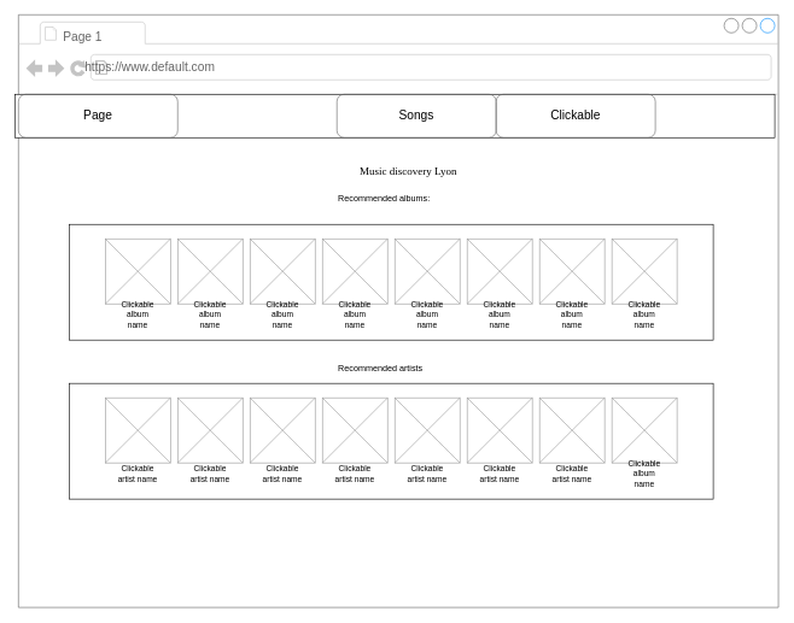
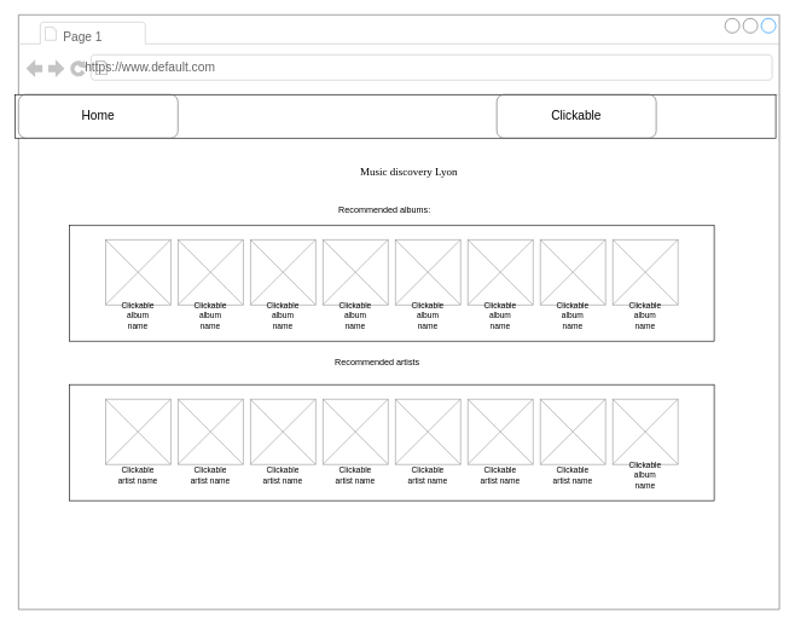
  <mxCell id="0" />
  <mxCell id="1" parent="0" />
  <mxCell id="2" value="" style="strokeWidth=1;shadow=0;dashed=0;align=center;html=1;shape=mxgraph.mockup.containers.browserWindow;rSize=0;strokeColor=#666666;mainText=,;recursiveResize=0;rounded=0;labelBackgroundColor=none;fontFamily=Verdana;fontSize=12" parent="1" vertex="1"><mxGeometry x="25" y="20" width="1050" height="820" as="geometry" /></mxCell>
  <mxCell id="3" value="" style="rounded=0;whiteSpace=wrap;html=1;" vertex="1" parent="2"><mxGeometry x="70" y="290" width="890" height="160" as="geometry" /></mxCell>
  <mxCell id="4" value="Page 1" style="strokeWidth=1;shadow=0;dashed=0;align=center;html=1;shape=mxgraph.mockup.containers.anchor;fontSize=17;fontColor=#666666;align=left;" parent="2" vertex="1"><mxGeometry x="60" y="12" width="135" height="40" as="geometry" /></mxCell>
  <mxCell id="5" value="https://www.default.com" style="strokeWidth=1;shadow=0;dashed=0;align=center;html=1;shape=mxgraph.mockup.containers.anchor;rSize=0;fontSize=17;fontColor=#666666;align=left;" parent="2" vertex="1"><mxGeometry x="90" y="60" width="250" height="26" as="geometry" /></mxCell>
  <mxCell id="6" value="Music discovery Lyon" style="text;html=1;points=[];align=left;verticalAlign=top;spacingTop=-4;fontSize=15;fontFamily=Verdana" parent="2" vertex="1"><mxGeometry x="470" y="205" width="170" height="30" as="geometry" /></mxCell>
- <mxCell id="7" value="Recommended albums:" style="text;spacingTop=-5;whiteSpace=wrap;html=1;align=left;fontSize=12;fontFamily=Helvetica;fillColor=none;strokeColor=none;rounded=0;shadow=1;labelBackgroundColor=none;" parent="2" vertex="1"><mxGeometry x="440" y="245" width="150" height="25" as="geometry" /></mxCell>
+ <mxCell id="7" value="Recommended albums:" style="text;spacingTop=-5;whiteSpace=wrap;html=1;align=left;fontSize=12;fontFamily=Helvetica;fillColor=none;strokeColor=none;rounded=0;shadow=1;labelBackgroundColor=none;" parent="2" vertex="1"><mxGeometry x="440" y="260" width="150" height="25" as="geometry" /></mxCell>
  <mxCell id="8" value="" style="rounded=0;whiteSpace=wrap;html=1;" parent="2" vertex="1"><mxGeometry x="-5" y="110" width="1050" height="60" as="geometry" /></mxCell>
- <mxCell id="9" value="&lt;div&gt;Page&lt;/div&gt;" style="strokeWidth=1;shadow=0;dashed=0;align=center;html=1;shape=mxgraph.mockup.buttons.button;strokeColor=#666666;mainText=;buttonStyle=round;fontSize=17;fontStyle=0;fillColor=none;whiteSpace=wrap;rounded=0;labelBackgroundColor=none;" parent="2" vertex="1"><mxGeometry y="110" width="220" height="60" as="geometry" /></mxCell>
- <mxCell id="10" value="Songs" style="strokeWidth=1;shadow=0;dashed=0;align=center;html=1;shape=mxgraph.mockup.buttons.button;strokeColor=#666666;mainText=;buttonStyle=round;fontSize=17;fontStyle=0;fillColor=none;whiteSpace=wrap;rounded=0;labelBackgroundColor=none;" parent="2" vertex="1"><mxGeometry x="440" y="110" width="220" height="60" as="geometry" /></mxCell>
+ <mxCell id="9" value="&lt;div&gt;Home&lt;/div&gt;" style="strokeWidth=1;shadow=0;dashed=0;align=center;html=1;shape=mxgraph.mockup.buttons.button;strokeColor=#666666;mainText=;buttonStyle=round;fontSize=17;fontStyle=0;fillColor=none;whiteSpace=wrap;rounded=0;labelBackgroundColor=none;" parent="2" vertex="1"><mxGeometry y="110" width="220" height="60" as="geometry" /></mxCell>
  <mxCell id="11" value="Clickable" style="strokeWidth=1;shadow=0;dashed=0;align=center;html=1;shape=mxgraph.mockup.buttons.button;strokeColor=#666666;mainText=;buttonStyle=round;fontSize=17;fontStyle=0;fillColor=none;whiteSpace=wrap;rounded=0;labelBackgroundColor=none;" parent="2" vertex="1"><mxGeometry x="660" y="110" width="220" height="60" as="geometry" /></mxCell>
  <mxCell id="12" value="" style="verticalLabelPosition=bottom;shadow=0;dashed=0;align=center;html=1;verticalAlign=top;strokeWidth=1;shape=mxgraph.mockup.graphics.simpleIcon;strokeColor=#999999;" parent="2" vertex="1"><mxGeometry x="120" y="310" width="90" height="90" as="geometry" /></mxCell>
  <mxCell id="13" value="&lt;font style=&quot;font-size: 11px;&quot;&gt;Clickable album name&lt;br&gt;&lt;/font&gt;" style="text;html=1;align=center;verticalAlign=middle;whiteSpace=wrap;rounded=0;" vertex="1" parent="2"><mxGeometry x="135" y="400" width="60" height="30" as="geometry" /></mxCell>
  <mxCell id="14" value="" style="verticalLabelPosition=bottom;shadow=0;dashed=0;align=center;html=1;verticalAlign=top;strokeWidth=1;shape=mxgraph.mockup.graphics.simpleIcon;strokeColor=#999999;" vertex="1" parent="2"><mxGeometry x="220" y="310" width="90" height="90" as="geometry" /></mxCell>
  <mxCell id="15" value="&lt;font style=&quot;font-size: 11px;&quot;&gt;Clickable album name&lt;br&gt;&lt;/font&gt;" style="text;html=1;align=center;verticalAlign=middle;whiteSpace=wrap;rounded=0;" vertex="1" parent="2"><mxGeometry x="235" y="400" width="60" height="30" as="geometry" /></mxCell>
  <mxCell id="16" value="" style="verticalLabelPosition=bottom;shadow=0;dashed=0;align=center;html=1;verticalAlign=top;strokeWidth=1;shape=mxgraph.mockup.graphics.simpleIcon;strokeColor=#999999;" vertex="1" parent="2"><mxGeometry x="320" y="310" width="90" height="90" as="geometry" /></mxCell>
  <mxCell id="17" value="&lt;font style=&quot;font-size: 11px;&quot;&gt;Clickable album name&lt;br&gt;&lt;/font&gt;" style="text;html=1;align=center;verticalAlign=middle;whiteSpace=wrap;rounded=0;" vertex="1" parent="2"><mxGeometry x="335" y="400" width="60" height="30" as="geometry" /></mxCell>
  <mxCell id="18" value="" style="verticalLabelPosition=bottom;shadow=0;dashed=0;align=center;html=1;verticalAlign=top;strokeWidth=1;shape=mxgraph.mockup.graphics.simpleIcon;strokeColor=#999999;" vertex="1" parent="2"><mxGeometry x="420" y="310" width="90" height="90" as="geometry" /></mxCell>
  <mxCell id="19" value="&lt;font style=&quot;font-size: 11px;&quot;&gt;Clickable album name&lt;br&gt;&lt;/font&gt;" style="text;html=1;align=center;verticalAlign=middle;whiteSpace=wrap;rounded=0;" vertex="1" parent="2"><mxGeometry x="435" y="400" width="60" height="30" as="geometry" /></mxCell>
  <mxCell id="20" value="" style="verticalLabelPosition=bottom;shadow=0;dashed=0;align=center;html=1;verticalAlign=top;strokeWidth=1;shape=mxgraph.mockup.graphics.simpleIcon;strokeColor=#999999;" vertex="1" parent="2"><mxGeometry x="520" y="310" width="90" height="90" as="geometry" /></mxCell>
  <mxCell id="21" value="&lt;font style=&quot;font-size: 11px;&quot;&gt;Clickable album name&lt;br&gt;&lt;/font&gt;" style="text;html=1;align=center;verticalAlign=middle;whiteSpace=wrap;rounded=0;" vertex="1" parent="2"><mxGeometry x="535" y="400" width="60" height="30" as="geometry" /></mxCell>
  <mxCell id="22" value="" style="verticalLabelPosition=bottom;shadow=0;dashed=0;align=center;html=1;verticalAlign=top;strokeWidth=1;shape=mxgraph.mockup.graphics.simpleIcon;strokeColor=#999999;" vertex="1" parent="2"><mxGeometry x="620" y="310" width="90" height="90" as="geometry" /></mxCell>
  <mxCell id="23" value="&lt;font style=&quot;font-size: 11px;&quot;&gt;Clickable album name&lt;br&gt;&lt;/font&gt;" style="text;html=1;align=center;verticalAlign=middle;whiteSpace=wrap;rounded=0;" vertex="1" parent="2"><mxGeometry x="635" y="400" width="60" height="30" as="geometry" /></mxCell>
  <mxCell id="24" value="" style="verticalLabelPosition=bottom;shadow=0;dashed=0;align=center;html=1;verticalAlign=top;strokeWidth=1;shape=mxgraph.mockup.graphics.simpleIcon;strokeColor=#999999;" vertex="1" parent="2"><mxGeometry x="720" y="310" width="90" height="90" as="geometry" /></mxCell>
  <mxCell id="25" value="&lt;font style=&quot;font-size: 11px;&quot;&gt;Clickable album name&lt;br&gt;&lt;/font&gt;" style="text;html=1;align=center;verticalAlign=middle;whiteSpace=wrap;rounded=0;" vertex="1" parent="2"><mxGeometry x="735" y="400" width="60" height="30" as="geometry" /></mxCell>
  <mxCell id="26" value="" style="verticalLabelPosition=bottom;shadow=0;dashed=0;align=center;html=1;verticalAlign=top;strokeWidth=1;shape=mxgraph.mockup.graphics.simpleIcon;strokeColor=#999999;" vertex="1" parent="2"><mxGeometry x="820" y="310" width="90" height="90" as="geometry" /></mxCell>
  <mxCell id="27" value="&lt;font style=&quot;font-size: 11px;&quot;&gt;Clickable album name&lt;br&gt;&lt;/font&gt;" style="text;html=1;align=center;verticalAlign=middle;whiteSpace=wrap;rounded=0;" vertex="1" parent="2"><mxGeometry x="835" y="400" width="60" height="30" as="geometry" /></mxCell>
  <mxCell id="28" value="" style="rounded=0;whiteSpace=wrap;html=1;" vertex="1" parent="2"><mxGeometry x="70" y="510" width="890" height="160" as="geometry" /></mxCell>
- <mxCell id="29" value="Recommended artists" style="text;spacingTop=-5;whiteSpace=wrap;html=1;align=left;fontSize=12;fontFamily=Helvetica;fillColor=none;strokeColor=none;rounded=0;shadow=1;labelBackgroundColor=none;" vertex="1" parent="2"><mxGeometry x="440" y="480" width="150" height="25" as="geometry" /></mxCell>
+ <mxCell id="29" value="Recommended artists" style="text;spacingTop=-5;whiteSpace=wrap;html=1;align=left;fontSize=12;fontFamily=Helvetica;fillColor=none;strokeColor=none;rounded=0;shadow=1;labelBackgroundColor=none;" vertex="1" parent="2"><mxGeometry x="435" y="470" width="150" height="25" as="geometry" /></mxCell>
  <mxCell id="30" value="" style="verticalLabelPosition=bottom;shadow=0;dashed=0;align=center;html=1;verticalAlign=top;strokeWidth=1;shape=mxgraph.mockup.graphics.simpleIcon;strokeColor=#999999;" vertex="1" parent="2"><mxGeometry x="120" y="530" width="90" height="90" as="geometry" /></mxCell>
  <mxCell id="31" value="&lt;font style=&quot;font-size: 11px;&quot;&gt;Clickable artist name&lt;br&gt;&lt;/font&gt;" style="text;html=1;align=center;verticalAlign=middle;whiteSpace=wrap;rounded=0;" vertex="1" parent="2"><mxGeometry x="135" y="620" width="60" height="30" as="geometry" /></mxCell>
  <mxCell id="32" value="" style="verticalLabelPosition=bottom;shadow=0;dashed=0;align=center;html=1;verticalAlign=top;strokeWidth=1;shape=mxgraph.mockup.graphics.simpleIcon;strokeColor=#999999;" vertex="1" parent="2"><mxGeometry x="220" y="530" width="90" height="90" as="geometry" /></mxCell>
  <mxCell id="33" value="&lt;font style=&quot;font-size: 11px;&quot;&gt;Clickable artist name&lt;br&gt;&lt;/font&gt;" style="text;html=1;align=center;verticalAlign=middle;whiteSpace=wrap;rounded=0;" vertex="1" parent="2"><mxGeometry x="235" y="620" width="60" height="30" as="geometry" /></mxCell>
  <mxCell id="34" value="" style="verticalLabelPosition=bottom;shadow=0;dashed=0;align=center;html=1;verticalAlign=top;strokeWidth=1;shape=mxgraph.mockup.graphics.simpleIcon;strokeColor=#999999;" vertex="1" parent="2"><mxGeometry x="320" y="530" width="90" height="90" as="geometry" /></mxCell>
  <mxCell id="35" value="&lt;font style=&quot;font-size: 11px;&quot;&gt;Clickable artist name&lt;br&gt;&lt;/font&gt;" style="text;html=1;align=center;verticalAlign=middle;whiteSpace=wrap;rounded=0;" vertex="1" parent="2"><mxGeometry x="335" y="620" width="60" height="30" as="geometry" /></mxCell>
  <mxCell id="36" value="" style="verticalLabelPosition=bottom;shadow=0;dashed=0;align=center;html=1;verticalAlign=top;strokeWidth=1;shape=mxgraph.mockup.graphics.simpleIcon;strokeColor=#999999;" vertex="1" parent="2"><mxGeometry x="420" y="530" width="90" height="90" as="geometry" /></mxCell>
  <mxCell id="37" value="&lt;font style=&quot;font-size: 11px;&quot;&gt;Clickable artist name&lt;br&gt;&lt;/font&gt;" style="text;html=1;align=center;verticalAlign=middle;whiteSpace=wrap;rounded=0;" vertex="1" parent="2"><mxGeometry x="435" y="620" width="60" height="30" as="geometry" /></mxCell>
  <mxCell id="38" value="" style="verticalLabelPosition=bottom;shadow=0;dashed=0;align=center;html=1;verticalAlign=top;strokeWidth=1;shape=mxgraph.mockup.graphics.simpleIcon;strokeColor=#999999;" vertex="1" parent="2"><mxGeometry x="520" y="530" width="90" height="90" as="geometry" /></mxCell>
  <mxCell id="39" value="&lt;font style=&quot;font-size: 11px;&quot;&gt;Clickable artist name&lt;br&gt;&lt;/font&gt;" style="text;html=1;align=center;verticalAlign=middle;whiteSpace=wrap;rounded=0;" vertex="1" parent="2"><mxGeometry x="535" y="620" width="60" height="30" as="geometry" /></mxCell>
  <mxCell id="40" value="" style="verticalLabelPosition=bottom;shadow=0;dashed=0;align=center;html=1;verticalAlign=top;strokeWidth=1;shape=mxgraph.mockup.graphics.simpleIcon;strokeColor=#999999;" vertex="1" parent="2"><mxGeometry x="620" y="530" width="90" height="90" as="geometry" /></mxCell>
  <mxCell id="41" value="&lt;font style=&quot;font-size: 11px;&quot;&gt;Clickable artist name&lt;br&gt;&lt;/font&gt;" style="text;html=1;align=center;verticalAlign=middle;whiteSpace=wrap;rounded=0;" vertex="1" parent="2"><mxGeometry x="635" y="620" width="60" height="30" as="geometry" /></mxCell>
  <mxCell id="42" value="" style="verticalLabelPosition=bottom;shadow=0;dashed=0;align=center;html=1;verticalAlign=top;strokeWidth=1;shape=mxgraph.mockup.graphics.simpleIcon;strokeColor=#999999;" vertex="1" parent="2"><mxGeometry x="720" y="530" width="90" height="90" as="geometry" /></mxCell>
  <mxCell id="43" value="&lt;font style=&quot;font-size: 11px;&quot;&gt;Clickable artist name&lt;br&gt;&lt;/font&gt;" style="text;html=1;align=center;verticalAlign=middle;whiteSpace=wrap;rounded=0;" vertex="1" parent="2"><mxGeometry x="735" y="620" width="60" height="30" as="geometry" /></mxCell>
  <mxCell id="44" value="" style="verticalLabelPosition=bottom;shadow=0;dashed=0;align=center;html=1;verticalAlign=top;strokeWidth=1;shape=mxgraph.mockup.graphics.simpleIcon;strokeColor=#999999;" vertex="1" parent="2"><mxGeometry x="820" y="530" width="90" height="90" as="geometry" /></mxCell>
  <mxCell id="45" value="&lt;font style=&quot;font-size: 11px;&quot;&gt;Clickable album name&lt;br&gt;&lt;/font&gt;" style="text;html=1;align=center;verticalAlign=middle;whiteSpace=wrap;rounded=0;" vertex="1" parent="2"><mxGeometry x="835" y="620" width="60" height="30" as="geometry" /></mxCell>
